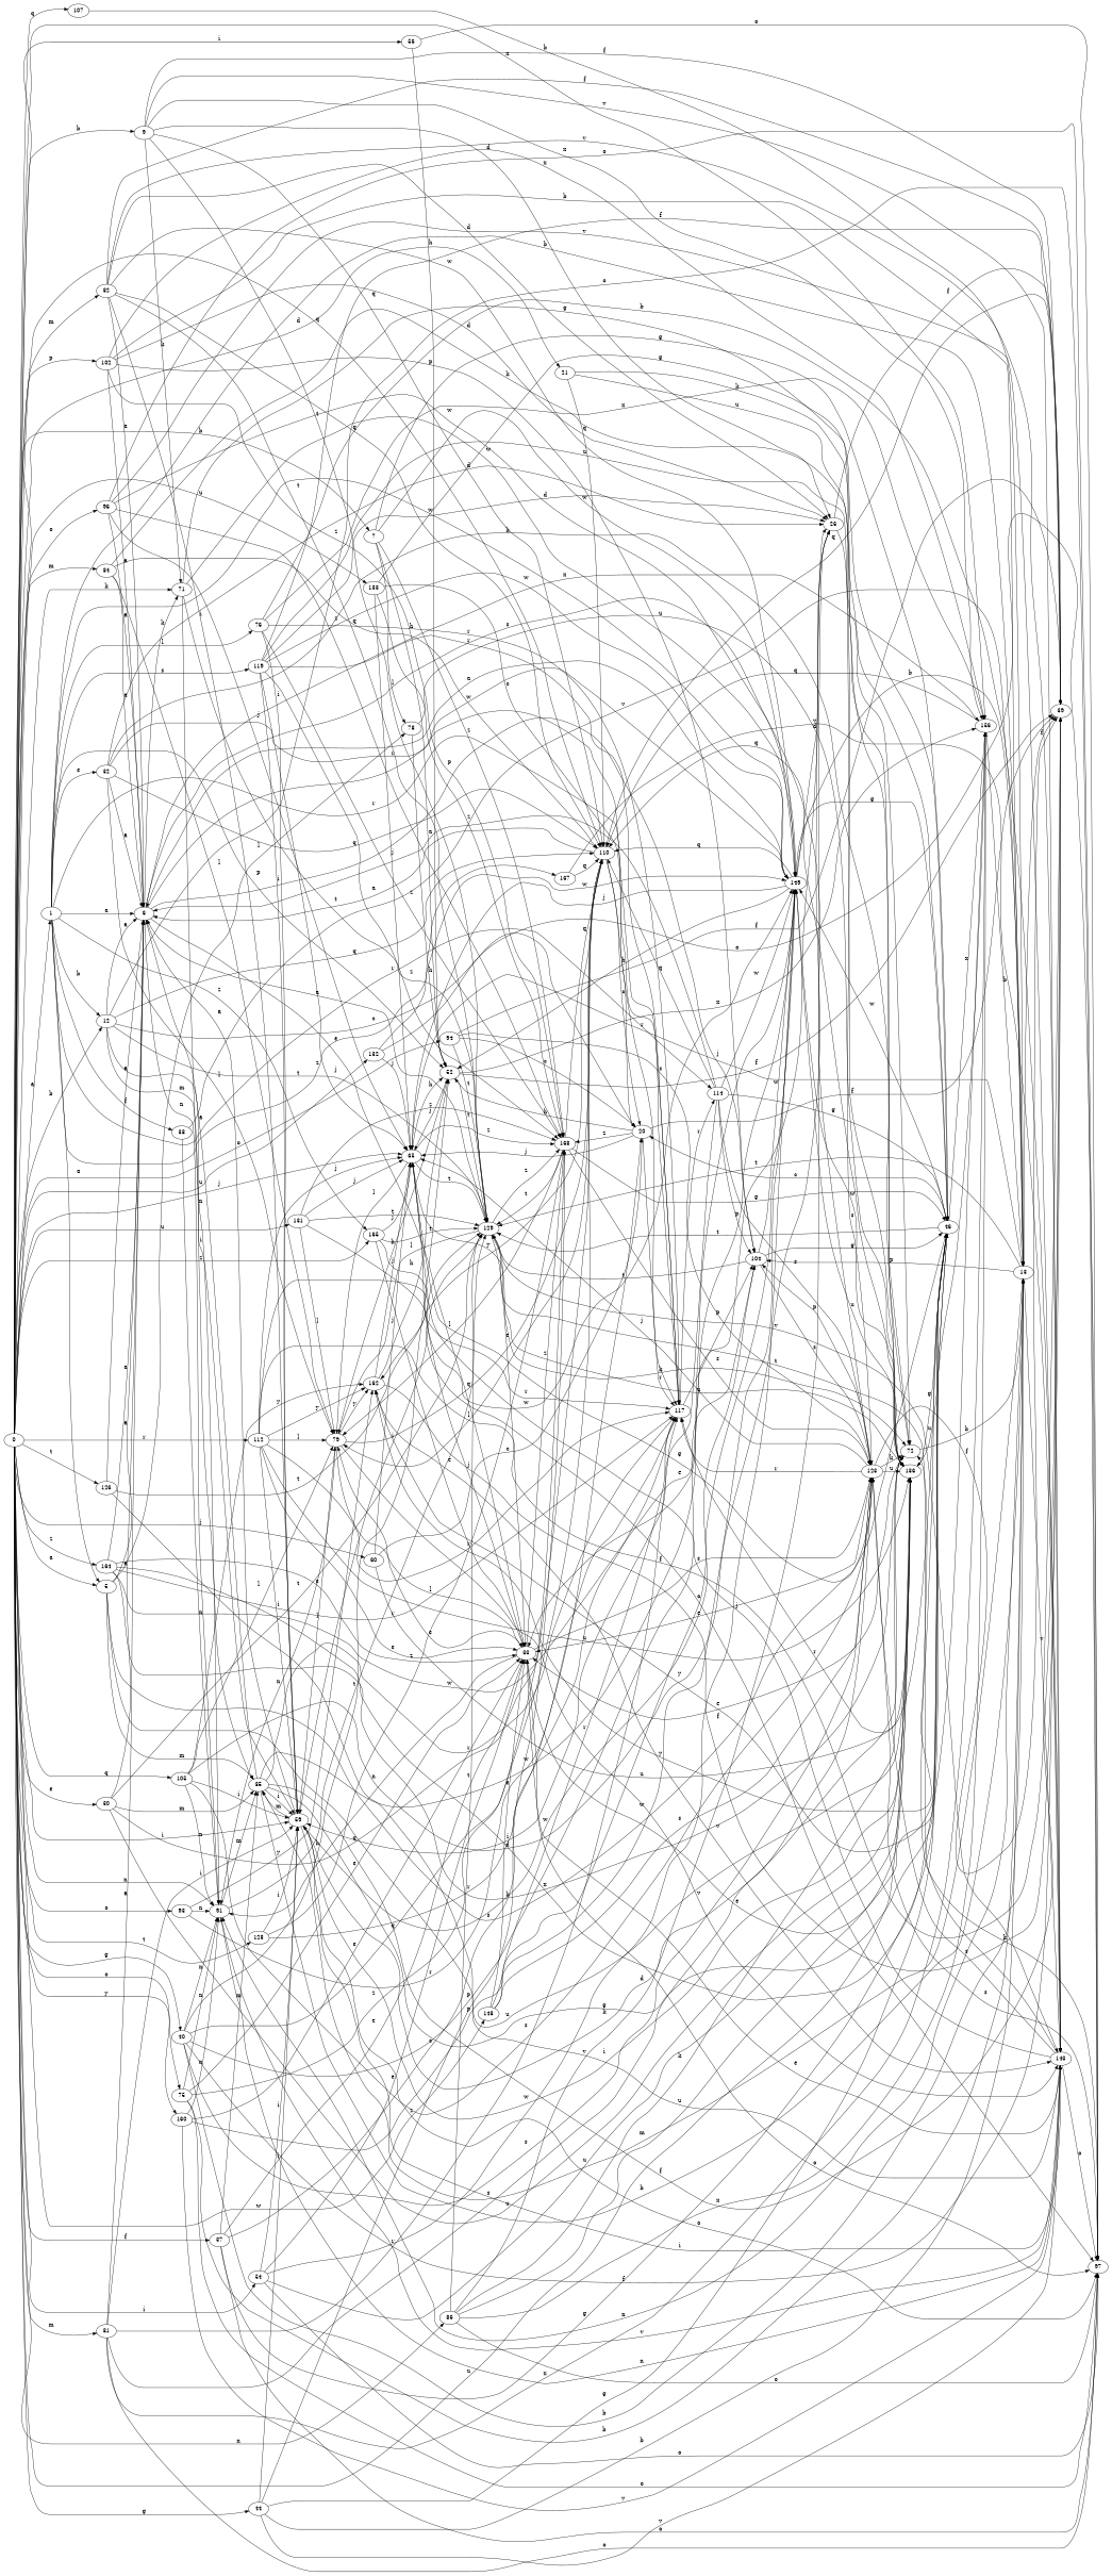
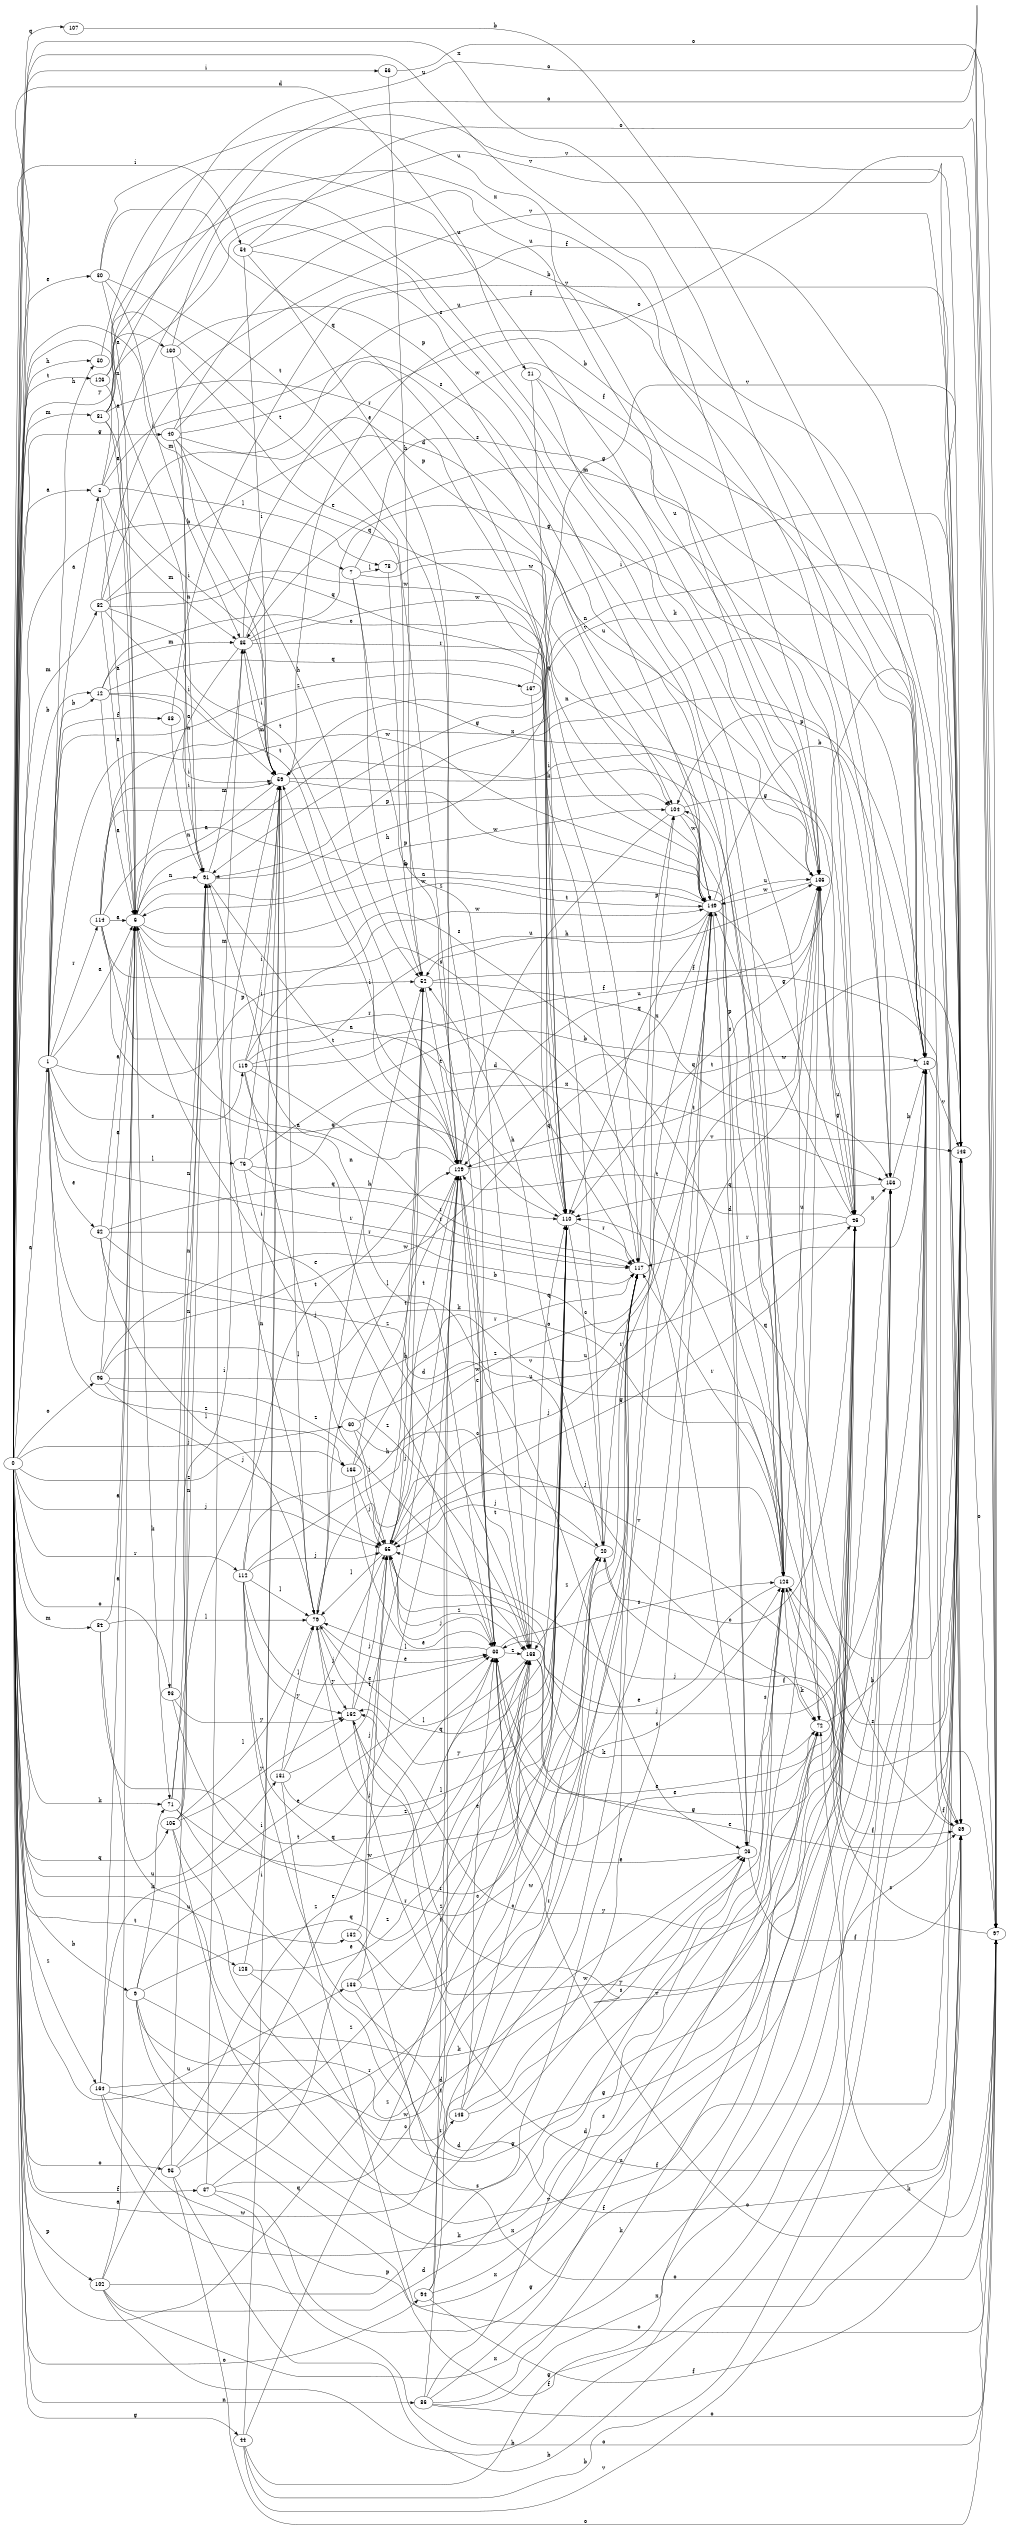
  strict digraph {
    rankdir=LR
    0
    1
    5
    7
    9
    12
    21
    30
    37
    40
    44
+   50
    54
    56
    59
    60
    65
    71
    81
    82
    84
    86
    91
    93
    94
-   95 [label=75]
+   95
    96
    102
    105
    107
    110
    112
    126
    128
    131
    132
    133
    136
    148
    156
    160
    164
    165
    6
    13
    32
    38
    52
    76
    114
    117
    119
    149
    167
    78
    85
    97
    123
    143
    46
    168
    26
    39
    129
    20
    72
    33
    104
    79
    162
    0 -> 1 [label=a]
    0 -> 5 [label=a]
    0 -> 7 [label=b]
    0 -> 9 [label=b]
    0 -> 12 [label=b]
    0 -> 21 [label=d]
    0 -> 30 [label=e]
    0 -> 37 [label=f]
    0 -> 40 [label=g]
    0 -> 44 [label=g]
+   0 -> 50 [label=h]
    0 -> 54 [label=i]
    0 -> 56 [label=i]
    0 -> 59 [label=i]
    0 -> 60 [label=j]
    0 -> 65 [label=j]
    0 -> 71 [label=k]
    0 -> 81 [label=m]
    0 -> 82 [label=m]
    0 -> 84 [label=m]
    0 -> 86 [label=n]
    0 -> 91 [label=n]
    0 -> 93 [label=o]
    0 -> 94 [label=o]
    0 -> 95 [label=o]
    0 -> 96 [label=o]
    0 -> 102 [label=p]
    0 -> 105 [label=q]
    0 -> 107 [label=q]
    0 -> 110 [label=q]
    0 -> 112 [label=r]
    0 -> 126 [label=t]
    0 -> 128 [label=t]
    0 -> 131 [label=u]
    0 -> 132 [label=u]
    0 -> 133 [label=u]
    0 -> 136 [label=u]
    0 -> 148 [label=w]
    0 -> 156 [label=x]
    0 -> 160 [label=y]
    0 -> 164 [label=z]
    0 -> 165 [label=z]
    1 -> 5 [label=a]
    1 -> 12 [label=b]
+   1 -> 50 [label=h]
    1 -> 165 [label=z]
    1 -> 6 [label=a]
    1 -> 13 [label=b]
    1 -> 32 [label=e]
    1 -> 38 [label=f]
    1 -> 52 [label=p]
    1 -> 76 [label=l]
    1 -> 114 [label=r]
    1 -> 117 [label=r]
    1 -> 119 [label=s]
    1 -> 149 [label=w]
    1 -> 167 [label=z]
    5 -> 6 [label=a]
    5 -> 78 [label=l]
    5 -> 85 [label=m]
-   12 -> 97 [label=o]
+   5 -> 97 [label=o]
    5 -> 123 [label=s]
    5 -> 143 [label=v]
    7 -> 52 [label=h]
    7 -> 149 [label=w]
    7 -> 78 [label=l]
    7 -> 46 [label=g]
    7 -> 168 [label=z]
    9 -> 71 [label=k]
    9 -> 110 [label=q]
    9 -> 156 [label=x]
    9 -> 143 [label=v]
    9 -> 26 [label=d]
    9 -> 39 [label=f]
    9 -> 129 [label=t]
    12 -> 59 [label=i]
    12 -> 110 [label=q]
    12 -> 6 [label=a]
    12 -> 85 [label=m]
    12 -> 129 [label=t]
    12 -> 20 [label=c]
    21 -> 110 [label=q]
    21 -> 136 [label=u]
    21 -> 72 [label=k]
    30 -> 110 [label=q]
    30 -> 136 [label=u]
    30 -> 6 [label=a]
    30 -> 85 [label=m]
    30 -> 129 [label=t]
    37 -> 85 [label=m]
    37 -> 97 [label=o]
    37 -> 46 [label=g]
    37 -> 20 [label=c]
    37 -> 33 [label=e]
    40 -> 91 [label=n]
    40 -> 110 [label=q]
    40 -> 13 [label=b]
    40 -> 52 [label=h]
    40 -> 123 [label=s]
    40 -> 39 [label=f]
    40 -> 104 [label=p]
    44 -> 59 [label=i]
    44 -> 13 [label=b]
    44 -> 143 [label=v]
    44 -> 46 [label=g]
    44 -> 168 [label=z]
+   50 -> 136 [label=u]
    54 -> 59 [label=i]
    54 -> 136 [label=u]
    54 -> 149 [label=w]
    54 -> 97 [label=o]
    54 -> 33 [label=e]
    56 -> 52 [label=h]
    56 -> 97 [label=o]
    59 -> 6 [label=a]
    59 -> 149 [label=w]
    59 -> 85 [label=m]
    59 -> 97 [label=o]
    59 -> 72 [label=k]
    59 -> 79 [label=l]
    60 -> 65 [label=j]
    60 -> 136 [label=u]
    60 -> 20 [label=c]
    65 -> 52 [label=h]
    65 -> 46 [label=g]
    65 -> 168 [label=z]
    65 -> 129 [label=t]
    65 -> 72 [label=k]
    65 -> 79 [label=l]
    71 -> 91 [label=n]
-   71 -> 149 [label=w]
+   71 -> 110 [label=w]
    71 -> 46 [label=g]
    71 -> 129 [label=t]
    81 -> 59 [label=i]
    81 -> 156 [label=x]
    81 -> 6 [label=a]
    81 -> 117 [label=r]
    81 -> 97 [label=o]
    81 -> 123 [label=s]
    82 -> 59 [label=i]
    82 -> 110 [label=q]
    82 -> 6 [label=a]
    82 -> 149 [label=w]
    82 -> 143 [label=v]
    82 -> 26 [label=d]
    82 -> 39 [label=f]
    82 -> 129 [label=t]
    84 -> 110 [label=q]
    84 -> 6 [label=a]
    84 -> 72 [label=k]
    84 -> 79 [label=l]
    86 -> 136 [label=u]
    86 -> 156 [label=x]
    86 -> 97 [label=o]
    86 -> 26 [label=d]
    86 -> 129 [label=t]
    86 -> 72 [label=k]
    91 -> 85 [label=m]
    91 -> 143 [label=v]
    91 -> 129 [label=t]
    93 -> 91 [label=n]
    93 -> 117 [label=r]
    93 -> 162 [label=y]
    94 -> 123 [label=s]
    94 -> 39 [label=f]
    94 -> 129 [label=t]
    94 -> 20 [label=c]
    95 -> 91 [label=n]
    95 -> 13 [label=b]
    95 -> 97 [label=o]
    95 -> 168 [label=z]
    95 -> 33 [label=e]
    96 -> 65 [label=j]
    96 -> 6 [label=a]
    96 -> 149 [label=w]
    96 -> 97 [label=o]
    96 -> 143 [label=v]
    96 -> 168 [label=z]
    102 -> 156 [label=x]
    102 -> 6 [label=a]
    102 -> 13 [label=b]
    102 -> 168 [label=z]
    102 -> 26 [label=d]
    102 -> 104 [label=p]
    105 -> 59 [label=i]
    105 -> 91 [label=n]
    105 -> 123 [label=s]
    105 -> 26 [label=d]
    105 -> 79 [label=l]
    105 -> 162 [label=y]
    107 -> 13 [label=b]
    110 -> 6 [label=a]
    110 -> 117 [label=r]
    110 -> 20 [label=c]
    110 -> 79 [label=l]
    110 -> 162 [label=y]
    112 -> 59 [label=i]
    112 -> 65 [label=j]
    112 -> 136 [label=u]
    112 -> 117 [label=r]
    112 -> 149 [label=w]
    112 -> 39 [label=f]
    112 -> 33 [label=e]
    112 -> 79 [label=l]
    112 -> 162 [label=y]
    126 -> 136 [label=u]
    126 -> 6 [label=a]
    126 -> 129 [label=t]
    128 -> 59 [label=i]
    128 -> 117 [label=r]
    128 -> 168 [label=z]
    131 -> 65 [label=j]
    131 -> 97 [label=o]
    131 -> 168 [label=z]
    131 -> 129 [label=t]
    131 -> 79 [label=l]
    132 -> 65 [label=j]
    132 -> 149 [label=w]
    132 -> 97 [label=o]
    133 -> 65 [label=j]
    133 -> 46 [label=g]
    133 -> 168 [label=z]
    133 -> 20 [label=c]
    136 -> 59 [label=i]
    136 -> 110 [label=q]
    136 -> 149 [label=w]
    136 -> 46 [label=g]
    148 -> 117 [label=r]
    148 -> 149 [label=w]
    148 -> 123 [label=s]
    148 -> 33 [label=e]
    156 -> 110 [label=q]
    156 -> 13 [label=b]
    156 -> 162 [label=y]
    160 -> 91 [label=n]
    160 -> 143 [label=v]
    160 -> 33 [label=e]
    160 -> 104 [label=p]
    164 -> 156 [label=x]
    164 -> 6 [label=a]
    164 -> 117 [label=r]
    164 -> 149 [label=w]
    164 -> 72 [label=k]
    164 -> 33 [label=e]
    165 -> 65 [label=j]
    165 -> 117 [label=r]
    165 -> 129 [label=t]
    165 -> 33 [label=e]
    6 -> 71 [label=k]
    6 -> 91 [label=n]
    6 -> 156 [label=x]
    6 -> 149 [label=w]
    6 -> 123 [label=s]
    6 -> 33 [label=e]
    6 -> 104 [label=p]
    13 -> 65 [label=j]
    13 -> 91 [label=n]
    13 -> 85 [label=m]
    13 -> 143 [label=v]
    13 -> 39 [label=f]
    13 -> 129 [label=t]
    13 -> 104 [label=p]
    32 -> 110 [label=q]
    32 -> 6 [label=a]
    32 -> 117 [label=r]
    32 -> 26 [label=d]
    32 -> 72 [label=k]
    32 -> 79 [label=l]
    38 -> 91 [label=n]
    38 -> 143 [label=v]
    52 -> 65 [label=j]
    52 -> 156 [label=x]
    52 -> 39 [label=f]
    52 -> 129 [label=t]
    76 -> 59 [label=i]
    76 -> 156 [label=x]
    76 -> 13 [label=b]
    76 -> 117 [label=r]
    76 -> 168 [label=z]
    114 -> 59 [label=i]
    114 -> 110 [label=q]
    114 -> 6 [label=a]
-   117 -> 114 [label=r]
+   114 -> 117 [label=r]
    114 -> 149 [label=w]
    114 -> 123 [label=s]
    114 -> 46 [label=g]
    114 -> 104 [label=p]
    117 -> 104 [label=p]
    119 -> 59 [label=i]
    119 -> 65 [label=j]
    119 -> 136 [label=u]
    119 -> 117 [label=r]
    119 -> 149 [label=w]
    119 -> 168 [label=z]
    119 -> 26 [label=d]
    119 -> 39 [label=f]
    149 -> 65 [label=j]
    149 -> 110 [label=q]
    149 -> 136 [label=u]
    149 -> 6 [label=a]
    149 -> 13 [label=b]
    149 -> 52 [label=h]
    149 -> 46 [label=g]
    149 -> 26 [label=d]
    167 -> 110 [label=q]
    167 -> 143 [label=v]
    78 -> 136 [label=u]
    78 -> 52 [label=h]
    85 -> 59 [label=i]
    85 -> 6 [label=a]
    85 -> 13 [label=b]
    85 -> 117 [label=r]
    85 -> 149 [label=w]
    85 -> 46 [label=g]
    85 -> 39 [label=f]
    97 -> 123 [label=s]
    97 -> 72 [label=k]
    123 -> 65 [label=j]
    123 -> 136 [label=u]
    123 -> 117 [label=r]
    123 -> 39 [label=f]
    123 -> 72 [label=k]
    123 -> 33 [label=e]
    123 -> 104 [label=p]
    143 -> 59 [label=i]
    143 -> 65 [label=j]
    143 -> 91 [label=n]
    143 -> 97 [label=o]
    143 -> 123 [label=s]
    143 -> 129 [label=t]
    143 -> 33 [label=e]
    46 -> 136 [label=u]
    46 -> 156 [label=x]
    46 -> 117 [label=r]
    46 -> 149 [label=w]
    46 -> 129 [label=t]
    46 -> 20 [label=c]
    46 -> 33 [label=e]
    46 -> 162 [label=y]
    168 -> 110 [label=q]
    168 -> 123 [label=s]
    168 -> 46 [label=g]
    168 -> 129 [label=t]
    168 -> 79 [label=l]
    26 -> 123 [label=s]
    26 -> 39 [label=f]
    26 -> 33 [label=e]
    39 -> 110 [label=q]
    129 -> 59 [label=i]
    129 -> 136 [label=u]
    129 -> 6 [label=a]
    129 -> 143 [label=v]
    129 -> 168 [label=z]
    129 -> 33 [label=e]
    129 -> 79 [label=l]
    20 -> 65 [label=j]
    20 -> 52 [label=h]
    20 -> 117 [label=r]
    20 -> 168 [label=z]
    20 -> 39 [label=f]
    72 -> 13 [label=b]
    72 -> 33 [label=e]
    33 -> 65 [label=j]
    33 -> 91 [label=n]
    33 -> 97 [label=o]
    33 -> 123 [label=s]
    33 -> 168 [label=z]
    33 -> 79 [label=l]
    104 -> 149 [label=w]
    104 -> 123 [label=s]
    104 -> 46 [label=g]
    104 -> 129 [label=t]
    79 -> 91 [label=n]
    79 -> 110 [label=q]
    79 -> 52 [label=h]
    79 -> 143 [label=v]
    79 -> 33 [label=e]
    79 -> 162 [label=y]
    162 -> 65 [label=j]
    162 -> 52 [label=h]
    162 -> 143 [label=v]
    162 -> 39 [label=f]
  }
